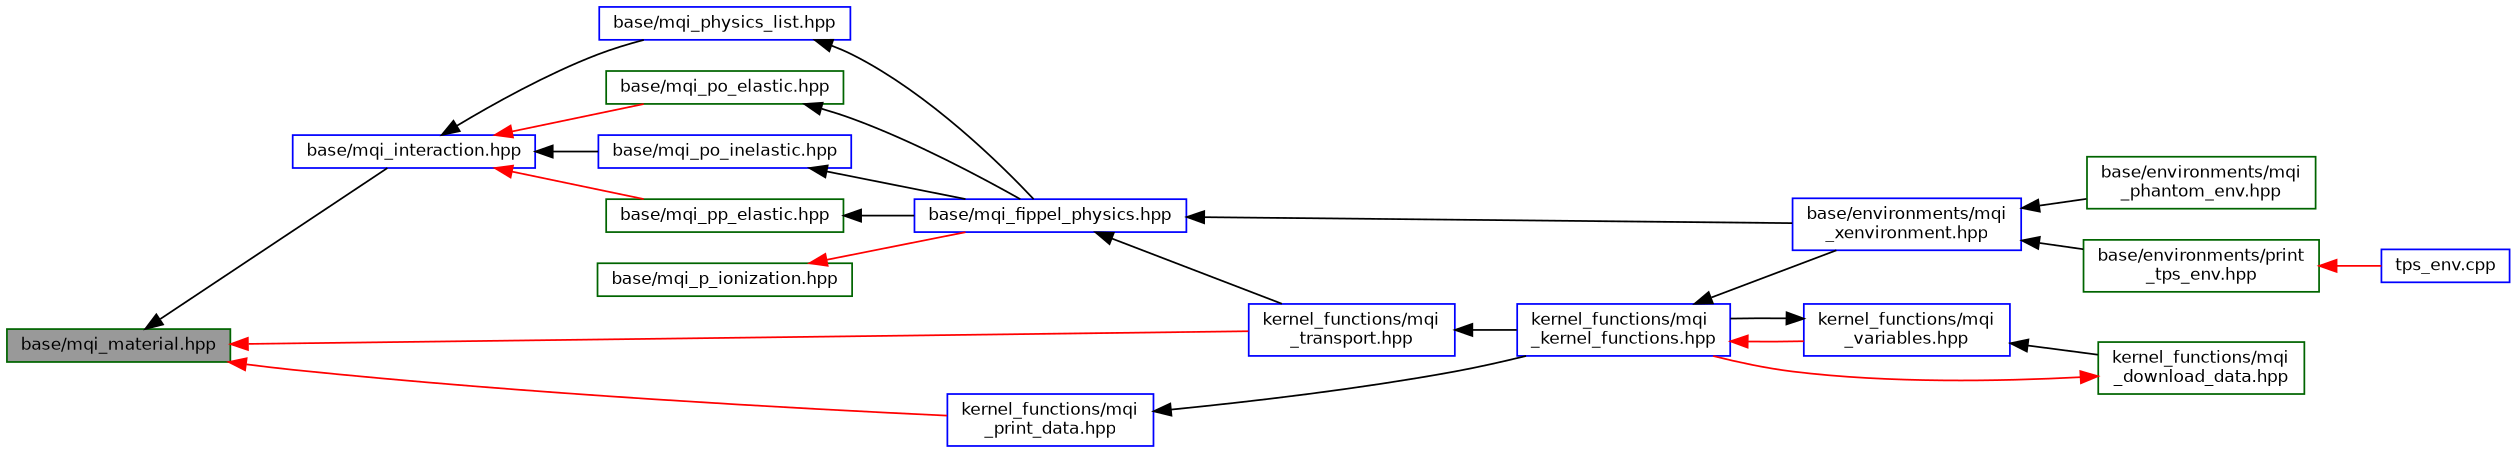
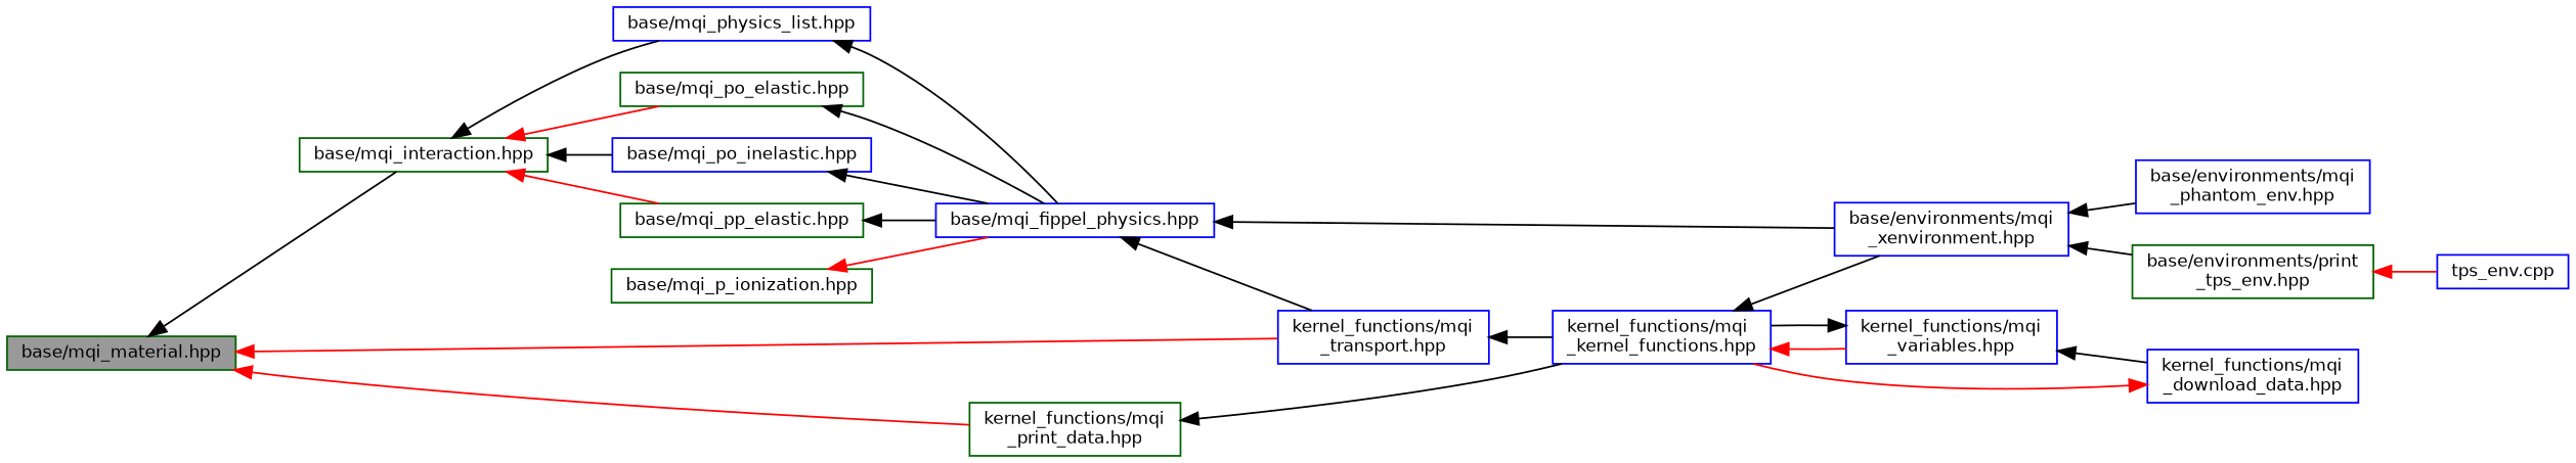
  digraph {
    rankdir=LR
    node [color=blue fillcolor=white fontname=Helvetica fontsize=10 shape=box style=filled]
    edge [color=black dir=back fontname=Helvetica fontsize=10 labelfontname=Helvetica labelfontsize=10 style=solid]
    n1 [color=darkgreen fillcolor=grey60 fontcolor=black height=0.2 label="base/mqi_material.hpp" width=0.4]
-   n2 [height=0.2 label="base/mqi_interaction.hpp" width=0.4]
+   n2 [color=darkgreen height=0.2 label="base/mqi_interaction.hpp" width=0.4]
    n3 [height=0.2 label="kernel_functions/mqi\l_transport.hpp" width=0.4]
-   n4 [height=0.2 label="kernel_functions/mqi\l_print_data.hpp" width=0.4]
+   n4 [color=darkgreen height=0.2 label="kernel_functions/mqi\l_print_data.hpp" width=0.4]
    n5 [height=0.2 label="base/mqi_physics_list.hpp" width=0.4]
    n6 [color=darkgreen height=0.2 label="base/mqi_po_elastic.hpp" width=0.4]
    n7 [height=0.2 label="base/mqi_po_inelastic.hpp" width=0.4]
    n8 [color=darkgreen height=0.2 label="base/mqi_pp_elastic.hpp" width=0.4]
    n9 [height=0.2 label="kernel_functions/mqi\l_kernel_functions.hpp" width=0.4]
    n10 [color=darkgreen height=0.2 label="base/mqi_p_ionization.hpp" width=0.4]
    n11 [height=0.2 label="base/mqi_fippel_physics.hpp" width=0.4]
    n12 [height=0.2 label="base/environments/mqi\l_xenvironment.hpp" width=0.4]
-   n13 [color=darkgreen height=0.2 label="base/environments/mqi\l_phantom_env.hpp" width=0.4]
+   n13 [height=0.2 label="base/environments/mqi\l_phantom_env.hpp" width=0.4]
    n14 [color=darkgreen height=0.2 label="base/environments/print\l_tps_env.hpp" width=0.4]
    n15 [height=0.2 label="tps_env.cpp" width=0.4]
    n16 [height=0.2 label="kernel_functions/mqi\l_variables.hpp" width=0.4]
-   n17 [color=darkgreen height=0.2 label="kernel_functions/mqi\l_download_data.hpp" width=0.4]
+   n17 [height=0.2 label="kernel_functions/mqi\l_download_data.hpp" width=0.4]
    n1 -> n2
    n1 -> n3 [color=red]
    n1 -> n4 [color=red]
    n2 -> n5
    n2 -> n6 [color=red]
    n2 -> n7
    n2 -> n8 [color=red]
    n3 -> n9
    n4 -> n9
    n5 -> n11
    n6 -> n11
    n7 -> n11
    n8 -> n11
    n9 -> n12
    n9 -> n16 [color=red]
    n10 -> n11 [color=red]
    n11 -> n3
    n11 -> n12
    n12 -> n13
    n12 -> n14
    n14 -> n15 [color=red]
    n16 -> n9
    n16 -> n17
    n17 -> n9 [color=red]
  }
